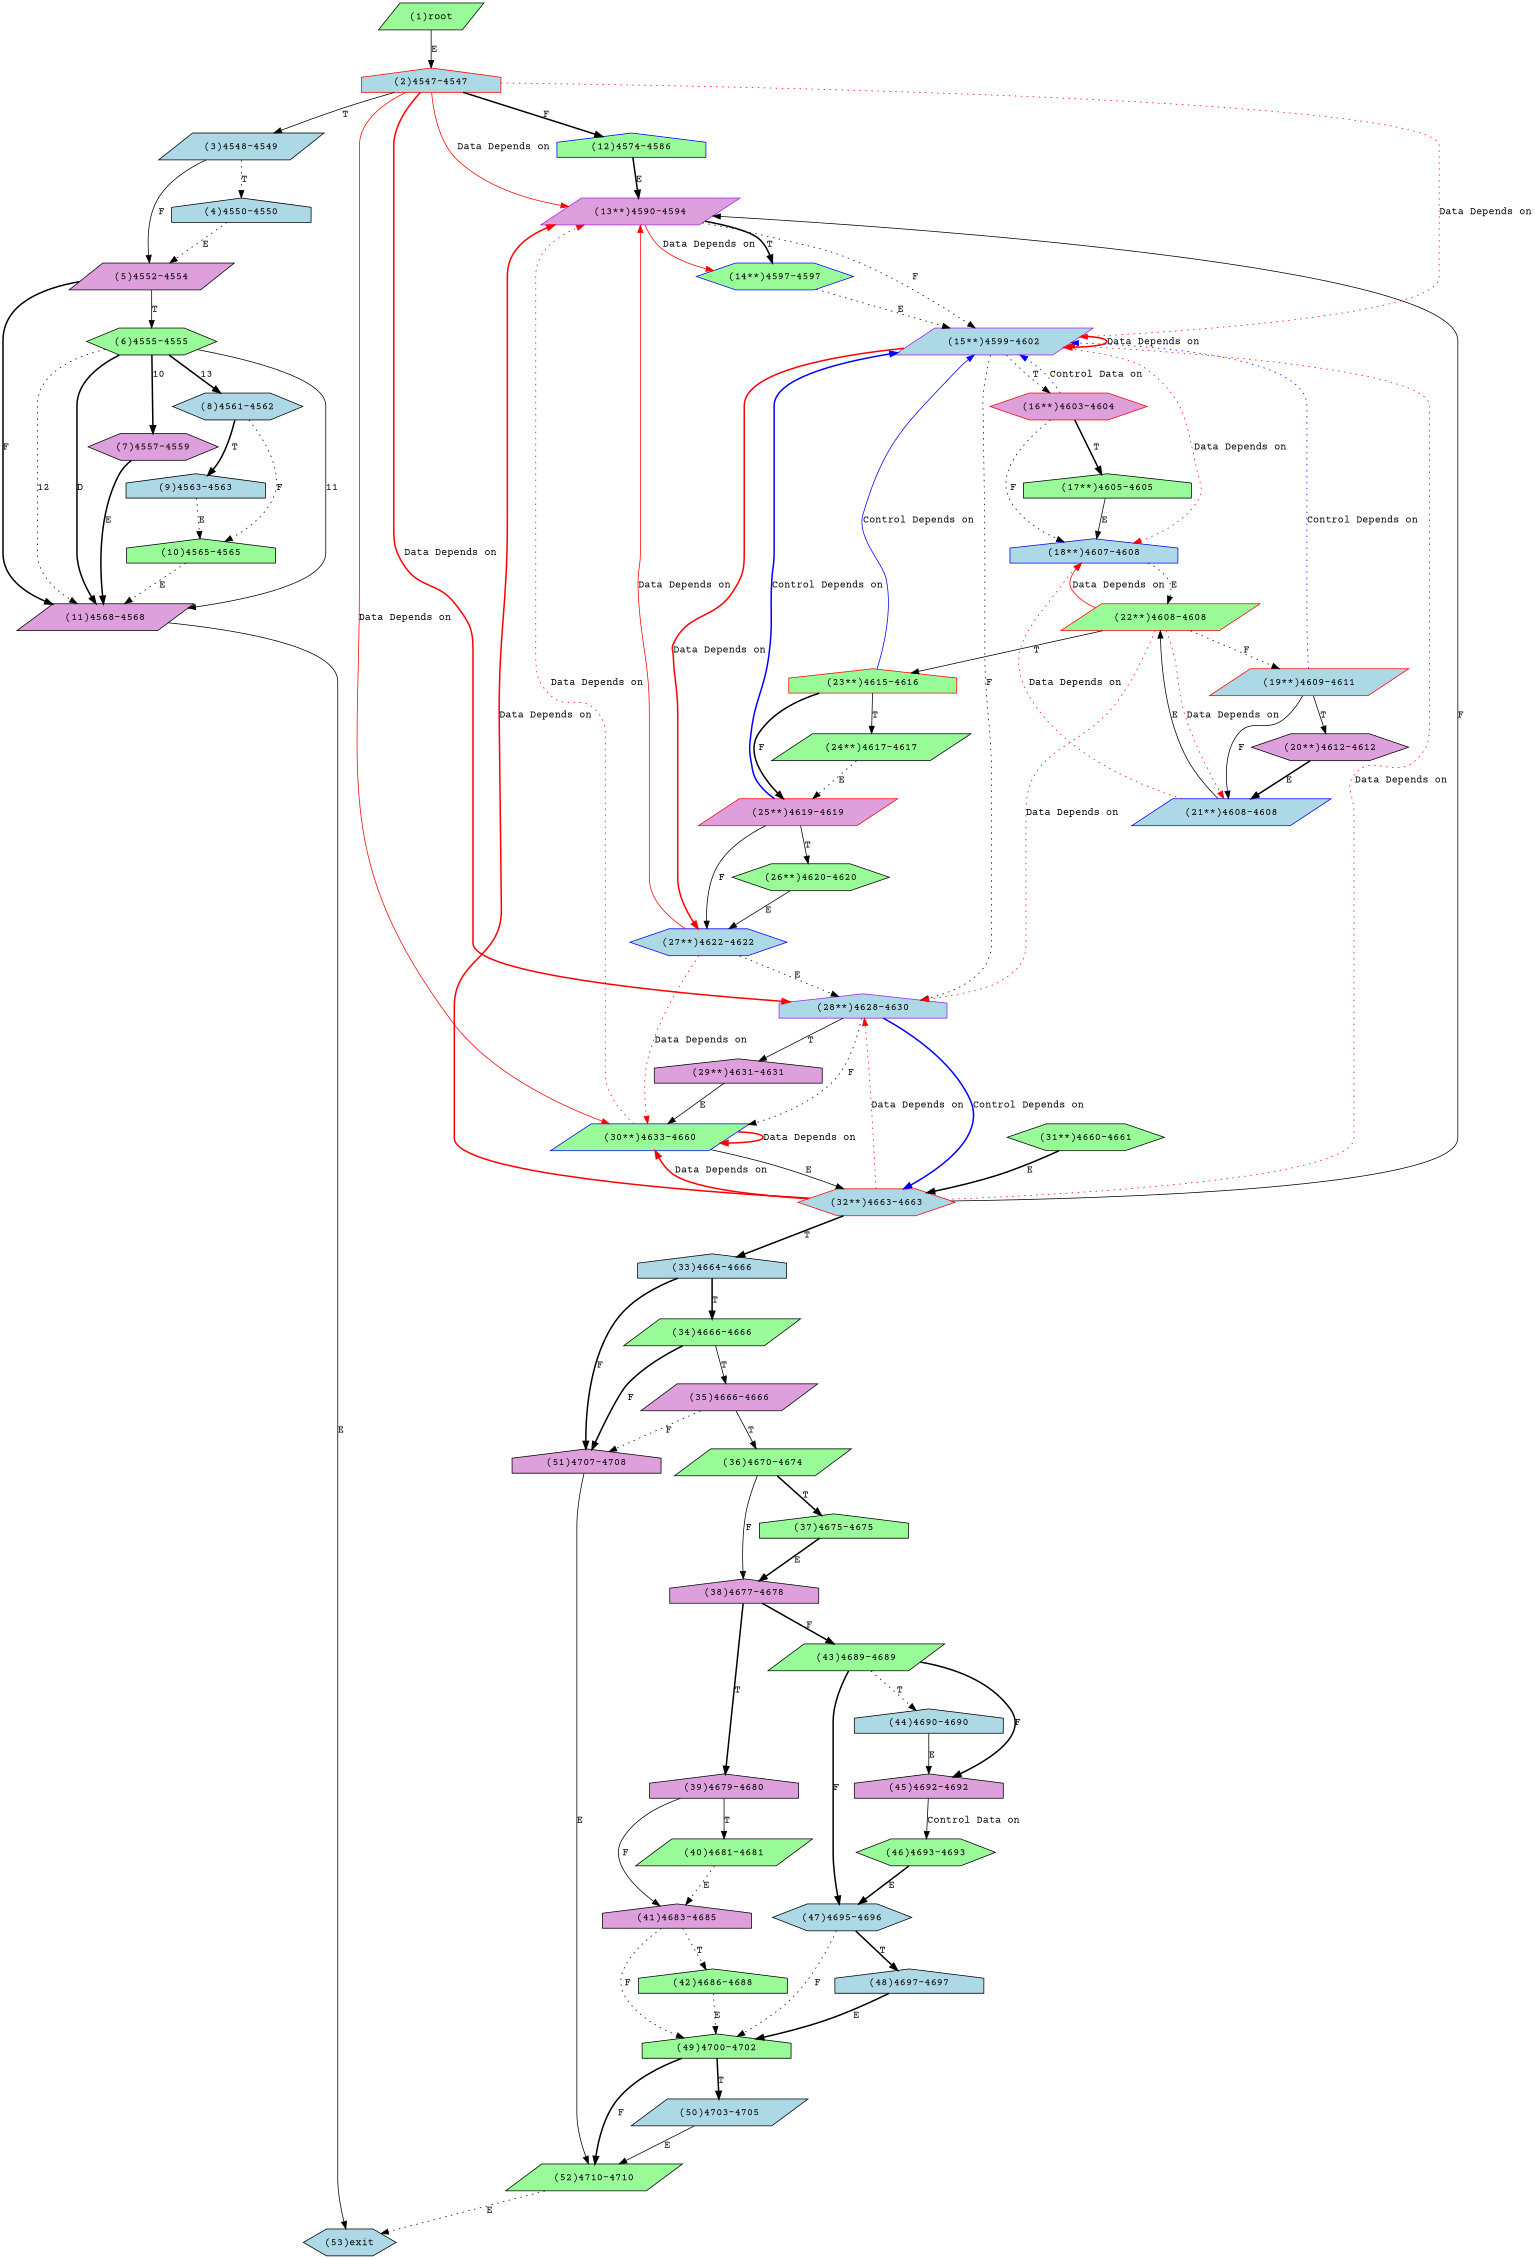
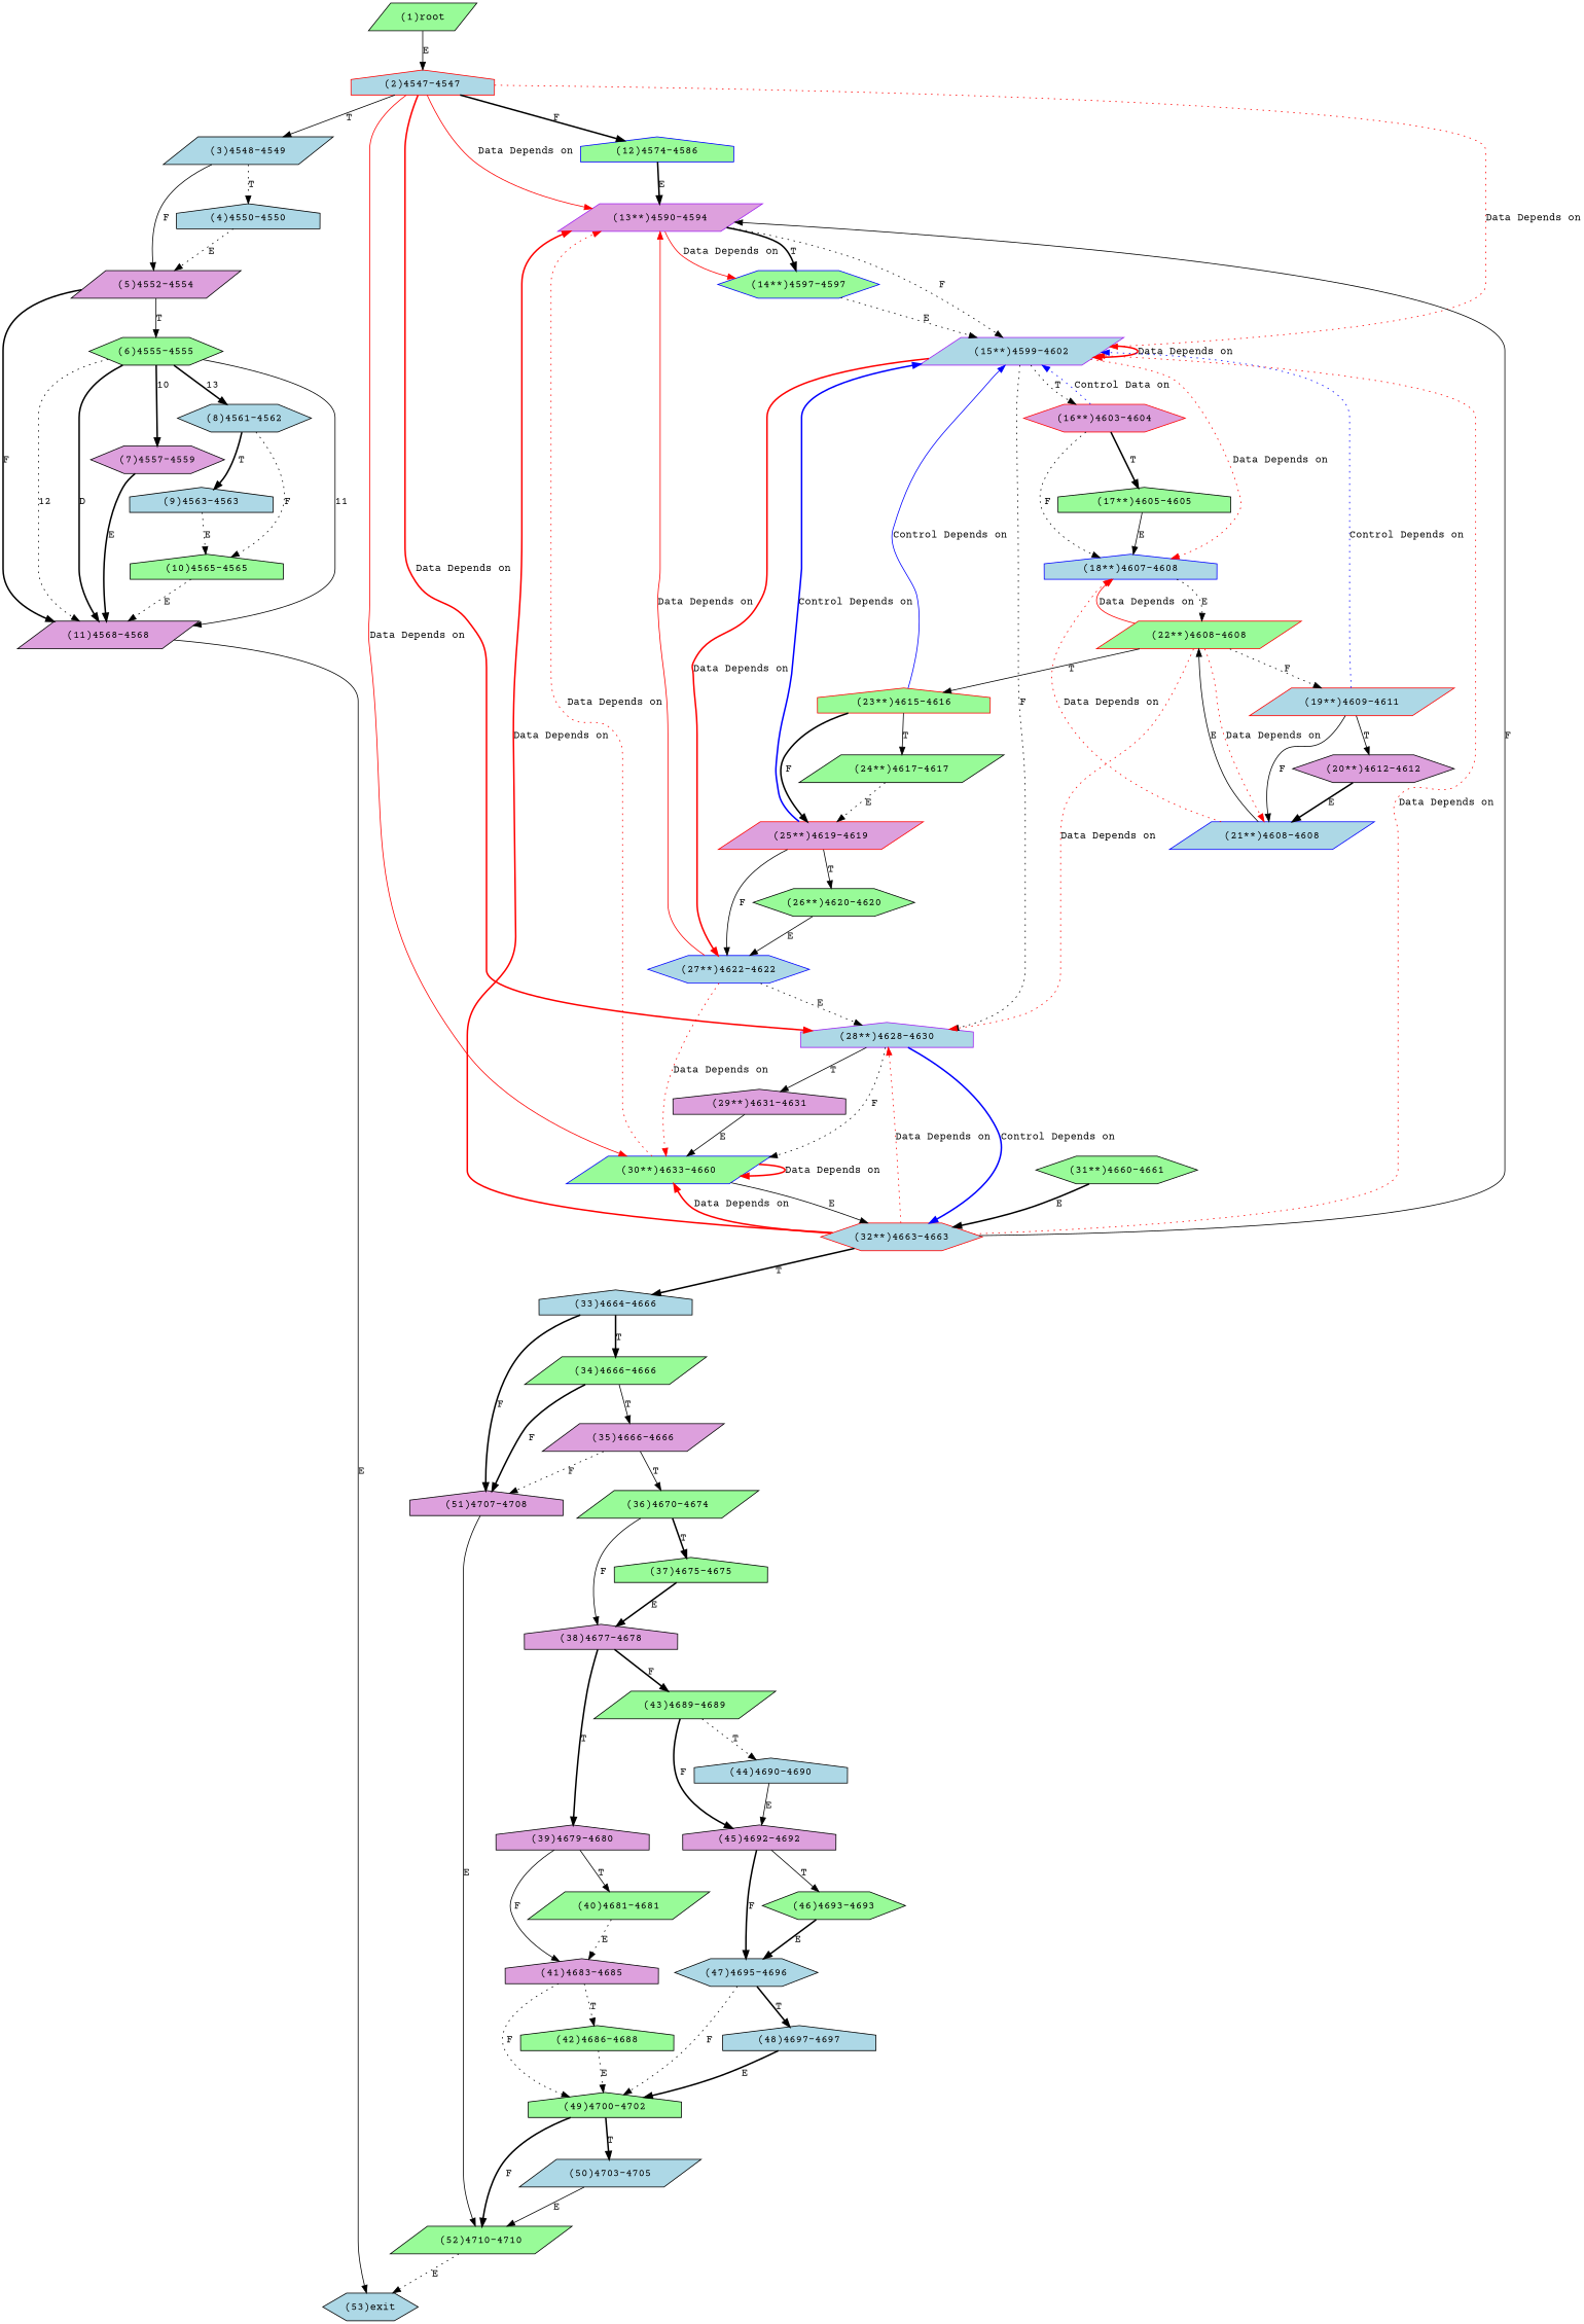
  digraph {
    fontname="Courier Prime"
    node [fillcolor=palegreen fontname="Courier Prime" shape=house style=filled]
    edge [fontname="Courier Prime" style=bold]
    n1 [label="(1)root" shape=parallelogram]
    n2 [color=red fillcolor=lightblue label="(2)4547-4547"]
    n3 [fillcolor=lightblue label="(3)4548-4549" shape=parallelogram]
    n4 [color=blue label="(12)4574-4586"]
    n5 [color=purple fillcolor=plum label="(13**)4590-4594" shape=parallelogram]
    n6 [color=purple fillcolor=lightblue label="(15**)4599-4602" shape=parallelogram]
    n7 [color=purple fillcolor=lightblue label="(28**)4628-4630"]
    n8 [color=blue label="(30**)4633-4660" shape=parallelogram]
    n9 [fillcolor=lightblue label="(4)4550-4550"]
    n10 [fillcolor=plum label="(5)4552-4554" shape=parallelogram]
    n11 [color=blue label="(14**)4597-4597" shape=hexagon]
    n12 [color=red fillcolor=plum label="(16**)4603-4604" shape=hexagon]
    n13 [color=blue fillcolor=lightblue label="(18**)4607-4608"]
    n14 [color=blue fillcolor=lightblue label="(27**)4622-4622" shape=hexagon]
    n15 [fillcolor=plum label="(29**)4631-4631"]
    n16 [color=red fillcolor=lightblue label="(32**)4663-4663" shape=hexagon]
    n17 [label="(6)4555-4555" shape=hexagon]
    n18 [fillcolor=plum label="(11)4568-4568" shape=parallelogram]
    n19 [fillcolor=plum label="(7)4557-4559" shape=hexagon]
    n20 [fillcolor=lightblue label="(8)4561-4562" shape=hexagon]
    n21 [fillcolor=lightblue label="(53)exit" shape=hexagon]
    n22 [fillcolor=lightblue label="(9)4563-4563"]
    n23 [label="(10)4565-4565"]
    n24 [label="(17**)4605-4605"]
    n25 [color=red label="(22**)4608-4608" shape=parallelogram]
    n26 [color=red fillcolor=lightblue label="(19**)4609-4611" shape=parallelogram]
    n27 [color=blue fillcolor=lightblue label="(21**)4608-4608" shape=parallelogram]
    n28 [fillcolor=plum label="(20**)4612-4612" shape=hexagon]
    n29 [color=red label="(23**)4615-4616"]
    n30 [color=red fillcolor=plum label="(25**)4619-4619" shape=parallelogram]
    n31 [label="(24**)4617-4617" shape=parallelogram]
    n32 [label="(26**)4620-4620" shape=hexagon]
    n33 [fillcolor=lightblue label="(33)4664-4666"]
    n34 [label="(31**)4660-4661" shape=hexagon]
    n35 [label="(34)4666-4666" shape=parallelogram]
    n36 [fillcolor=plum label="(35)4666-4666" shape=parallelogram]
    n37 [fillcolor=plum label="(51)4707-4708"]
    n38 [label="(36)4670-4674" shape=parallelogram]
    n39 [label="(52)4710-4710" shape=parallelogram]
    n40 [fillcolor=plum label="(38)4677-4678"]
    n41 [label="(37)4675-4675"]
    n42 [fillcolor=plum label="(39)4679-4680"]
    n43 [label="(43)4689-4689" shape=parallelogram]
    n44 [label="(40)4681-4681" shape=parallelogram]
    n45 [fillcolor=plum label="(41)4683-4685"]
    n46 [fillcolor=lightblue label="(44)4690-4690"]
    n47 [fillcolor=plum label="(45)4692-4692"]
    n48 [label="(42)4686-4688"]
    n49 [label="(49)4700-4702"]
    n50 [fillcolor=lightblue label="(50)4703-4705" shape=parallelogram]
    n51 [label="(46)4693-4693" shape=hexagon]
    n52 [fillcolor=lightblue label="(47)4695-4696" shape=hexagon]
    n53 [fillcolor=lightblue label="(48)4697-4697"]
    n1 -> n2 [label=E style=solid]
    n2 -> n3 [label=T style=solid]
    n2 -> n4 [label=F]
    n2 -> n5 [color=red label="Data Depends on" style=solid]
    n2 -> n6 [color=red label="Data Depends on" style=dotted]
    n2 -> n7 [color=red label="Data Depends on"]
    n2 -> n8 [color=red label="Data Depends on" style=solid]
    n3 -> n9 [label=T style=dotted]
    n3 -> n10 [label=F style=solid]
    n4 -> n5 [label=E]
    n5 -> n6 [label=F style=dotted]
    n5 -> n11 [label=T]
    n5 -> n11 [color=red label="Data Depends on" style=solid]
    n6 -> n6 [color=red label="Data Depends on"]
    n6 -> n7 [label=F style=dotted]
    n6 -> n12 [label=T style=dotted]
    n6 -> n13 [color=red label="Data Depends on" style=dotted]
    n6 -> n14 [color=red label="Data Depends on"]
    n7 -> n8 [label=F style=dotted]
    n7 -> n15 [label=T style=solid]
    n7 -> n16 [color=blue label="Control Depends on"]
    n8 -> n5 [color=red label="Data Depends on" style=dotted]
    n8 -> n8 [color=red label="Data Depends on"]
    n8 -> n16 [label=E style=solid]
    n9 -> n10 [label=E style=dotted]
    n10 -> n17 [label=T style=solid]
    n10 -> n18 [label=F]
    n11 -> n6 [label=E style=dotted]
    n12 -> n6 [color=blue label="Control Data on" style=dotted]
    n12 -> n13 [label=F style=dotted]
    n12 -> n24 [label=T]
    n13 -> n25 [label=E style=dotted]
    n14 -> n5 [color=red label="Data Depends on" style=solid]
    n14 -> n7 [label=E style=dotted]
    n14 -> n8 [color=red label="Data Depends on" style=dotted]
    n15 -> n8 [label=E style=solid]
    n16 -> n5 [label=F style=solid]
    n16 -> n5 [color=red label="Data Depends on"]
    n16 -> n6 [color=red label="Data Depends on" style=dotted]
    n16 -> n7 [color=red label="Data Depends on" style=dotted]
    n16 -> n8 [color=red label="Data Depends on"]
    n16 -> n33 [label=T]
    n17 -> n18 [label=11 style=solid]
    n17 -> n18 [label=12 style=dotted]
    n17 -> n18 [label=D]
    n17 -> n19 [label=10]
    n17 -> n20 [label=13]
    n18 -> n21 [label=E style=solid]
    n19 -> n18 [label=E]
    n20 -> n22 [label=T]
    n20 -> n23 [label=F style=dotted]
    n22 -> n23 [label=E style=dotted]
    n23 -> n18 [label=E style=dotted]
    n24 -> n13 [label=E style=solid]
    n25 -> n7 [color=red label="Data Depends on" style=dotted]
    n25 -> n13 [color=red label="Data Depends on" style=solid]
    n25 -> n26 [label=F style=dotted]
    n25 -> n27 [color=red label="Data Depends on" style=dotted]
    n25 -> n29 [label=T style=solid]
    n26 -> n6 [color=blue label="Control Depends on" style=dotted]
    n26 -> n27 [label=F style=solid]
    n26 -> n28 [label=T style=solid]
    n27 -> n13 [color=red label="Data Depends on" style=dotted]
    n27 -> n25 [label=E style=solid]
    n28 -> n27 [label=E]
    n29 -> n6 [color=blue label="Control Depends on" style=solid]
    n29 -> n30 [label=F]
    n29 -> n31 [label=T style=solid]
    n30 -> n6 [color=blue label="Control Depends on"]
    n30 -> n14 [label=F style=solid]
    n30 -> n32 [label=T style=solid]
    n31 -> n30 [label=E style=dotted]
    n32 -> n14 [label=E style=solid]
    n33 -> n35 [label=T]
    n33 -> n37 [label=F]
    n34 -> n16 [label=E]
    n35 -> n36 [label=T style=solid]
    n35 -> n37 [label=F]
    n36 -> n37 [label=F style=dotted]
    n36 -> n38 [label=T style=solid]
    n37 -> n39 [label=E style=solid]
    n38 -> n40 [label=F style=solid]
    n38 -> n41 [label=T]
    n39 -> n21 [label=E style=dotted]
    n40 -> n42 [label=T]
    n40 -> n43 [label=F]
    n41 -> n40 [label=E]
    n42 -> n44 [label=T style=solid]
    n42 -> n45 [label=F style=solid]
    n43 -> n46 [label=T style=dotted]
    n43 -> n47 [label=F]
    n44 -> n45 [label=E style=dotted]
    n45 -> n48 [label=T style=dotted]
    n45 -> n49 [label=F style=dotted]
    n46 -> n47 [label=E style=solid]
-   n47 -> n51 [label="Control Data on" style=solid]
-   n43 -> n52 [label=F]
+   n47 -> n51 [label=T style=solid]
+   n47 -> n52 [label=F]
    n48 -> n49 [label=E style=dotted]
    n49 -> n39 [label=F]
    n49 -> n50 [label=T]
    n50 -> n39 [label=E style=solid]
    n51 -> n52 [label=E]
    n52 -> n49 [label=F style=dotted]
    n52 -> n53 [label=T]
    n53 -> n49 [label=E]
  }
